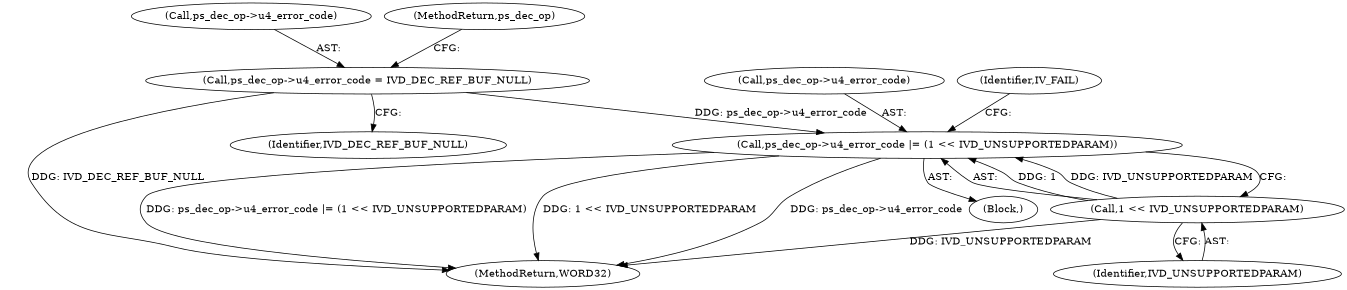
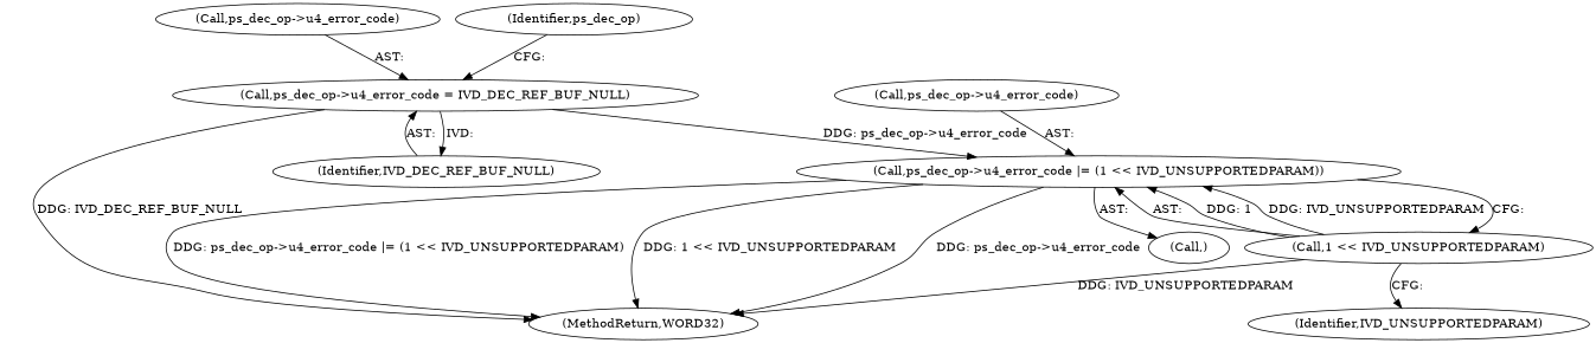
  digraph {
    n1 [label="(Call,ps_dec_op->u4_error_code |= (1 << IVD_UNSUPPORTEDPARAM))"]
    n2 [label="(Call,1 << IVD_UNSUPPORTEDPARAM)"]
-   n3 [label="(Block,)"]
+   n3 [label="(Call,)"]
    n4 [label="(MethodReturn,WORD32)"]
    n5 [label="(Identifier,IVD_UNSUPPORTEDPARAM)"]
    n6 [label="(Call,ps_dec_op->u4_error_code = IVD_DEC_REF_BUF_NULL)"]
    n7 [label="(Identifier,IVD_DEC_REF_BUF_NULL)"]
    n8 [label="(Call,ps_dec_op->u4_error_code)"]
    n9 [label="(Call,ps_dec_op->u4_error_code)"]
-   n10 [label="(Identifier,IV_FAIL)"]
-   n11 [label="(MethodReturn,ps_dec_op)"]
+   n11 [label="(Identifier,ps_dec_op)"]
    n1 -> n2 [label="CFG: "]
    n1 -> n3 [label="AST: "]
    n1 -> n4 [label="DDG: ps_dec_op->u4_error_code"]
    n1 -> n4 [label="DDG: ps_dec_op->u4_error_code |= (1 << IVD_UNSUPPORTEDPARAM)"]
    n1 -> n4 [label="DDG: 1 << IVD_UNSUPPORTEDPARAM"]
    n2 -> n1 [label="AST: "]
    n2 -> n1 [label="DDG: 1"]
    n2 -> n1 [label="DDG: IVD_UNSUPPORTEDPARAM"]
    n2 -> n4 [label="DDG: IVD_UNSUPPORTEDPARAM"]
    n2 -> n5 [label="CFG: "]
-   n5 -> n2 [label="AST: "]
    n6 -> n1 [label="DDG: ps_dec_op->u4_error_code"]
    n6 -> n4 [label="DDG: IVD_DEC_REF_BUF_NULL"]
-   n6 -> n7 [label="CFG: "]
+   n6 -> n7 [label="IVD: "]
+   n7 -> n6 [label="AST: "]
    n8 -> n6 [label="AST: "]
    n9 -> n1 [label="AST: "]
-   n10 -> n1 [label="CFG: "]
    n11 -> n6 [label="CFG: "]
  }
